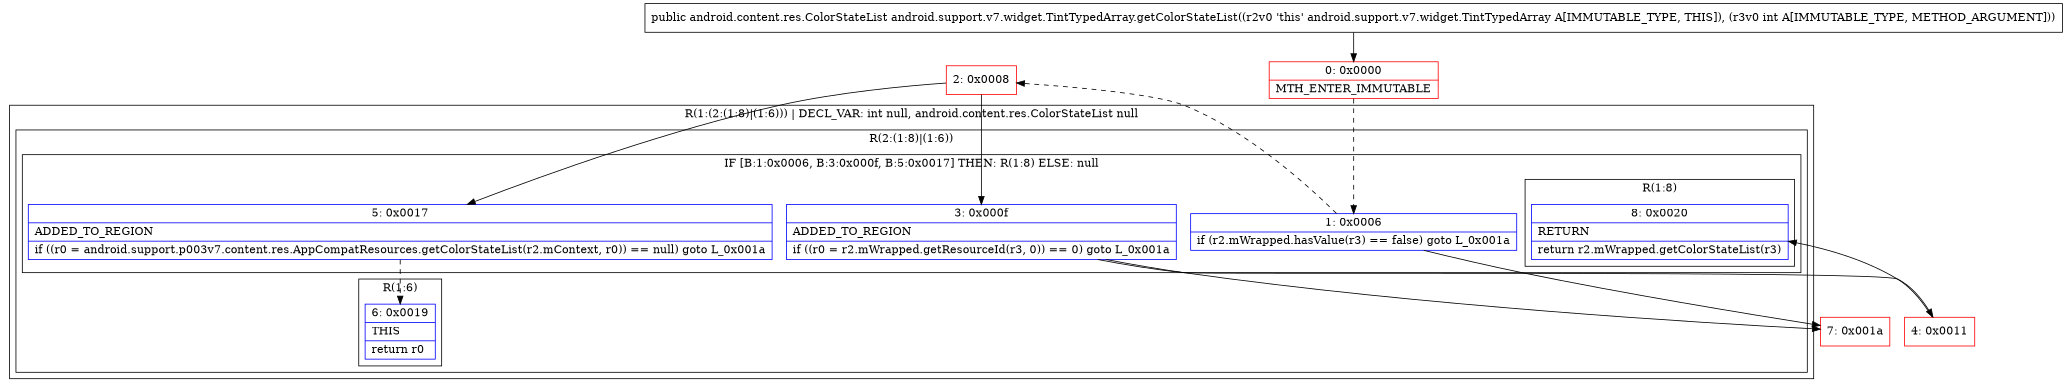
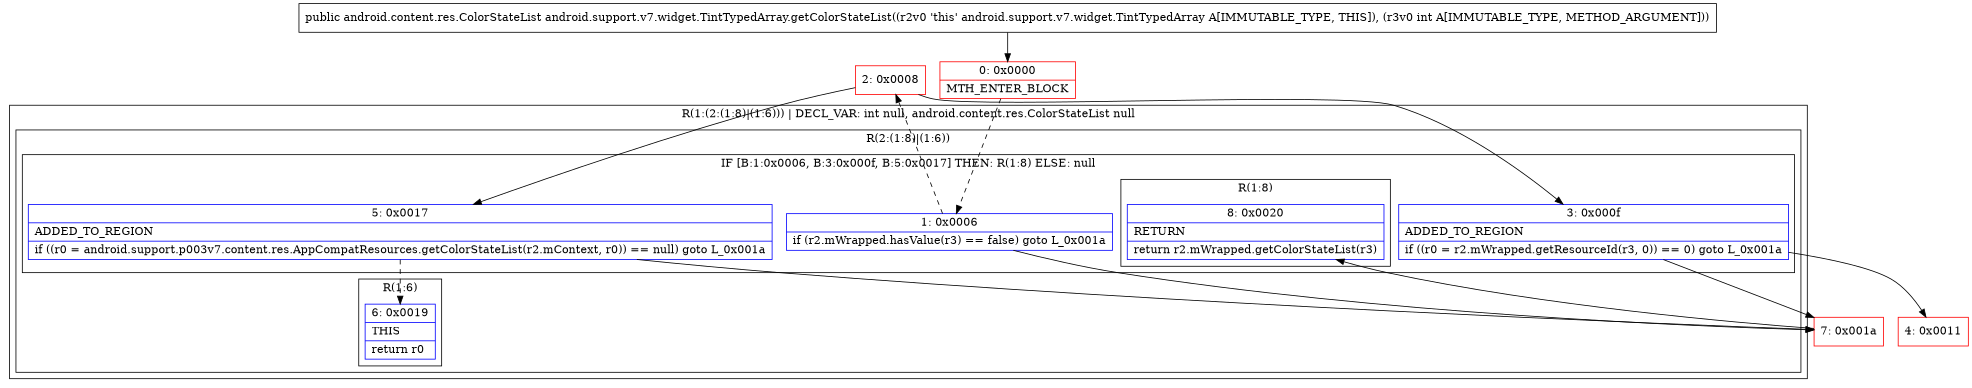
  digraph {
    node [color=blue shape=record]
    n1 [label="{8\:\ 0x0020|RETURN\l|return r2.mWrapped.getColorStateList(r3)\l}"]
    n2 [label="{1\:\ 0x0006|if (r2.mWrapped.hasValue(r3) == false) goto L_0x001a\l}"]
    n3 [label="{3\:\ 0x000f|ADDED_TO_REGION\l|if ((r0 = r2.mWrapped.getResourceId(r3, 0)) == 0) goto L_0x001a\l}"]
    n4 [label="{5\:\ 0x0017|ADDED_TO_REGION\l|if ((r0 = android.support.p003v7.content.res.AppCompatResources.getColorStateList(r2.mContext, r0)) == null) goto L_0x001a\l}"]
    n5 [label="{6\:\ 0x0019|THIS\l|return r0\l}"]
    n6 [color=red label="{2\:\ 0x0008}"]
    n7 [color=red label="{7\:\ 0x001a}"]
    n8 [color=red label="{4\:\ 0x0011}"]
-   n9 [color=red label="{0\:\ 0x0000|MTH_ENTER_IMMUTABLE\l}"]
+   n9 [color=red label="{0\:\ 0x0000|MTH_ENTER_BLOCK\l}"]
    n10 [label="{public android.content.res.ColorStateList android.support.v7.widget.TintTypedArray.getColorStateList((r2v0 'this' android.support.v7.widget.TintTypedArray A[IMMUTABLE_TYPE, THIS]), (r3v0 int A[IMMUTABLE_TYPE, METHOD_ARGUMENT])) }" color=""]
    subgraph cluster_1 {
      label="R(1:(2:(1:8)|(1:6))) | DECL_VAR: int null, android.content.res.ColorStateList null\l"
      subgraph cluster_2 {
        label="R(2:(1:8)|(1:6))"
        subgraph cluster_3 {
          label="IF [B:1:0x0006, B:3:0x000f, B:5:0x0017] THEN: R(1:8) ELSE: null"
          n2
          n3
          n4
          subgraph cluster_4 {
            label="R(1:8)"
            n1
          }
        }
        subgraph cluster_5 {
          label="R(1:6)"
          n5
        }
      }
    }
    n2 -> n6 [style=dashed]
    n2 -> n7
    n3 -> n7
    n3 -> n8 [style=solid]
    n4 -> n5 [style=dashed]
+   n4 -> n7
    n6 -> n3
    n6 -> n4
-   n8 -> n1
+   n7 -> n1
    n9 -> n2 [style=dashed]
    n10 -> n9
  }
